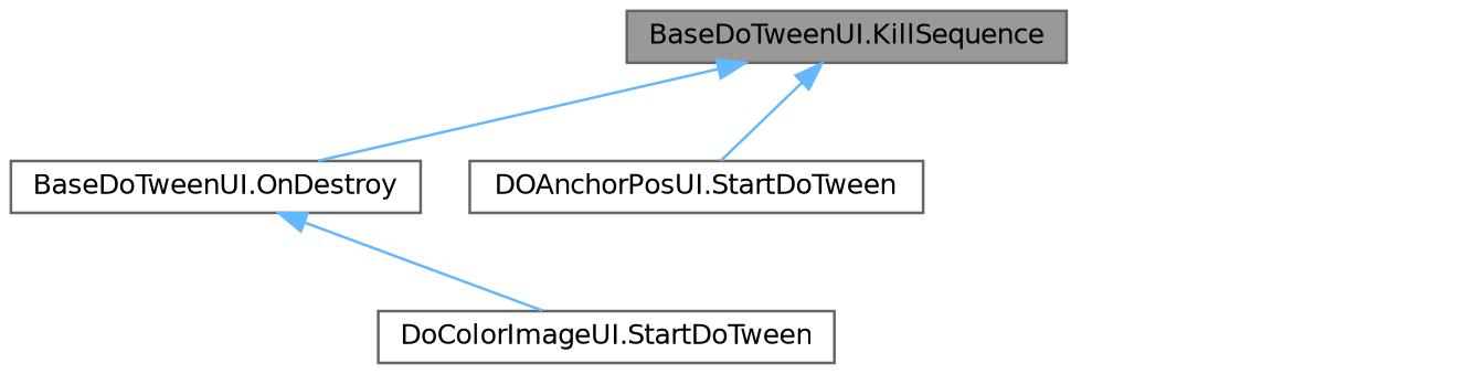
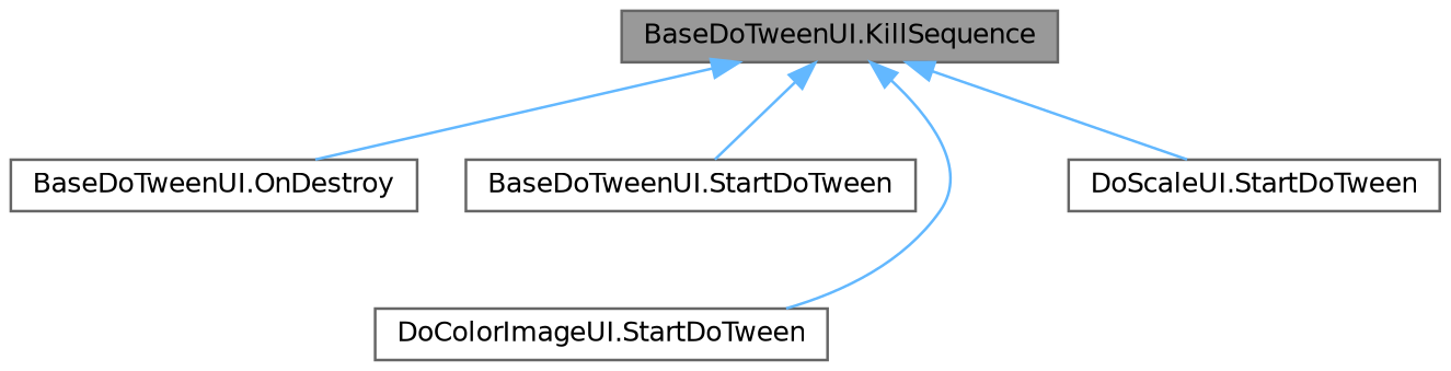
  digraph {
    rankdir=TB
    node [color=grey40 fillcolor=white fontname=Helvetica fontsize=10 shape=box style=filled]
    edge [color=steelblue1 dir=back fontname=Helvetica fontsize=10 labelfontname=Helvetica labelfontsize=10 style=solid]
    n1 [color=gray40 fillcolor=grey60 fontcolor=black height=0.2 label="BaseDoTweenUI.KillSequence" width=0.4]
    n2 [height=0.2 label="BaseDoTweenUI.OnDestroy" width=0.4]
-   n3 [height=0.2 label="DOAnchorPosUI.StartDoTween" width=0.4]
+   n3 [height=0.2 label="BaseDoTweenUI.StartDoTween" width=0.4]
    n4 [height=0.2 label="DoColorImageUI.StartDoTween" width=0.4]
+   n5 [height=0.2 label="DoScaleUI.StartDoTween" width=0.4]
    n1 -> n2
    n1 -> n3
-   n2 -> n4
+   n1 -> n4
+   n1 -> n5
  }
